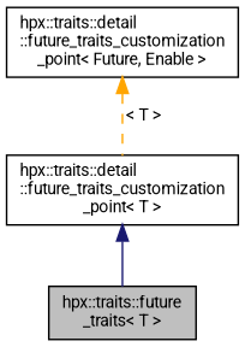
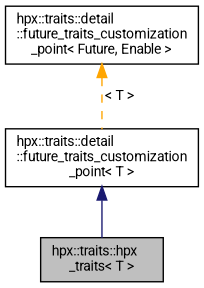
  digraph {
    fontname=Roboto
    node [color=black fillcolor=white fontname=Roboto fontsize=10 shape=record style=filled]
    edge [dir=back fontname=Roboto fontsize=10 labelfontname=Helvetica labelfontsize=10]
-   n1 [fillcolor=grey75 fontcolor=black height=0.2 label="hpx::traits::future\l_traits\< T \>" width=0.4]
+   n1 [fillcolor=grey75 fontcolor=black height=0.2 label="hpx::traits::hpx\l_traits\< T \>" width=0.4]
    n2 [height=0.2 label="hpx::traits::detail\l::future_traits_customization\l_point\< T \>" width=0.4]
    n3 [height=0.2 label="hpx::traits::detail\l::future_traits_customization\l_point\< Future, Enable \>" width=0.4]
    n2 -> n1 [color=midnightblue style=solid]
    n3 -> n2 [color=orange label=" \< T \>" style=dashed]
  }
